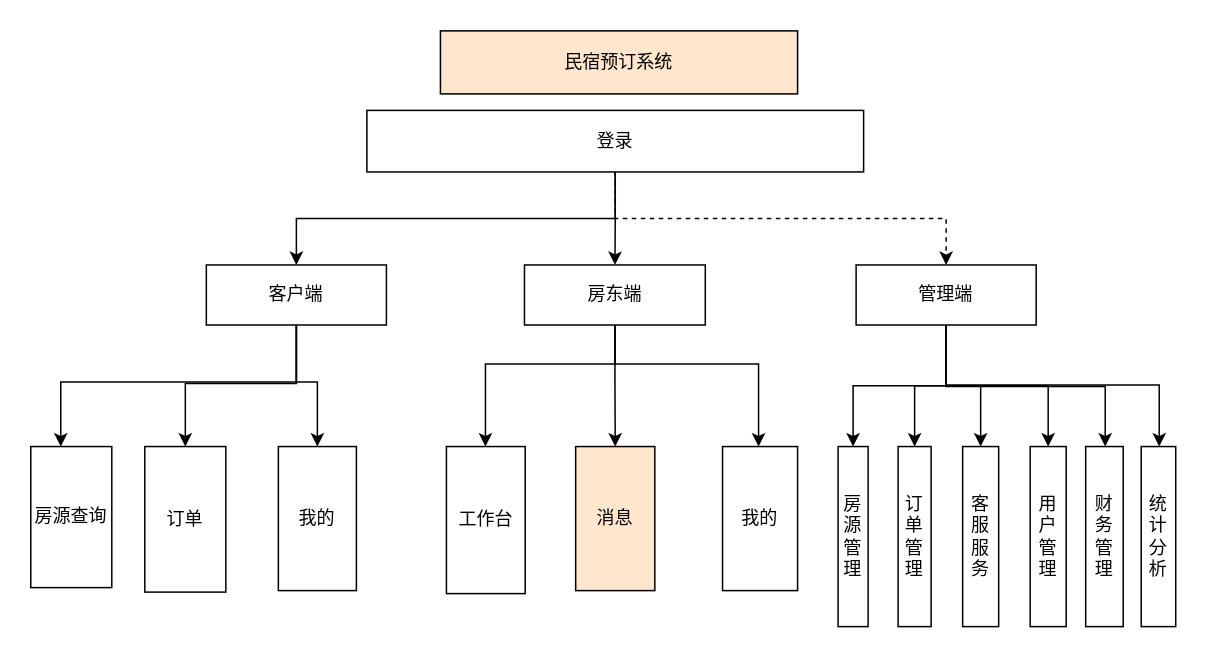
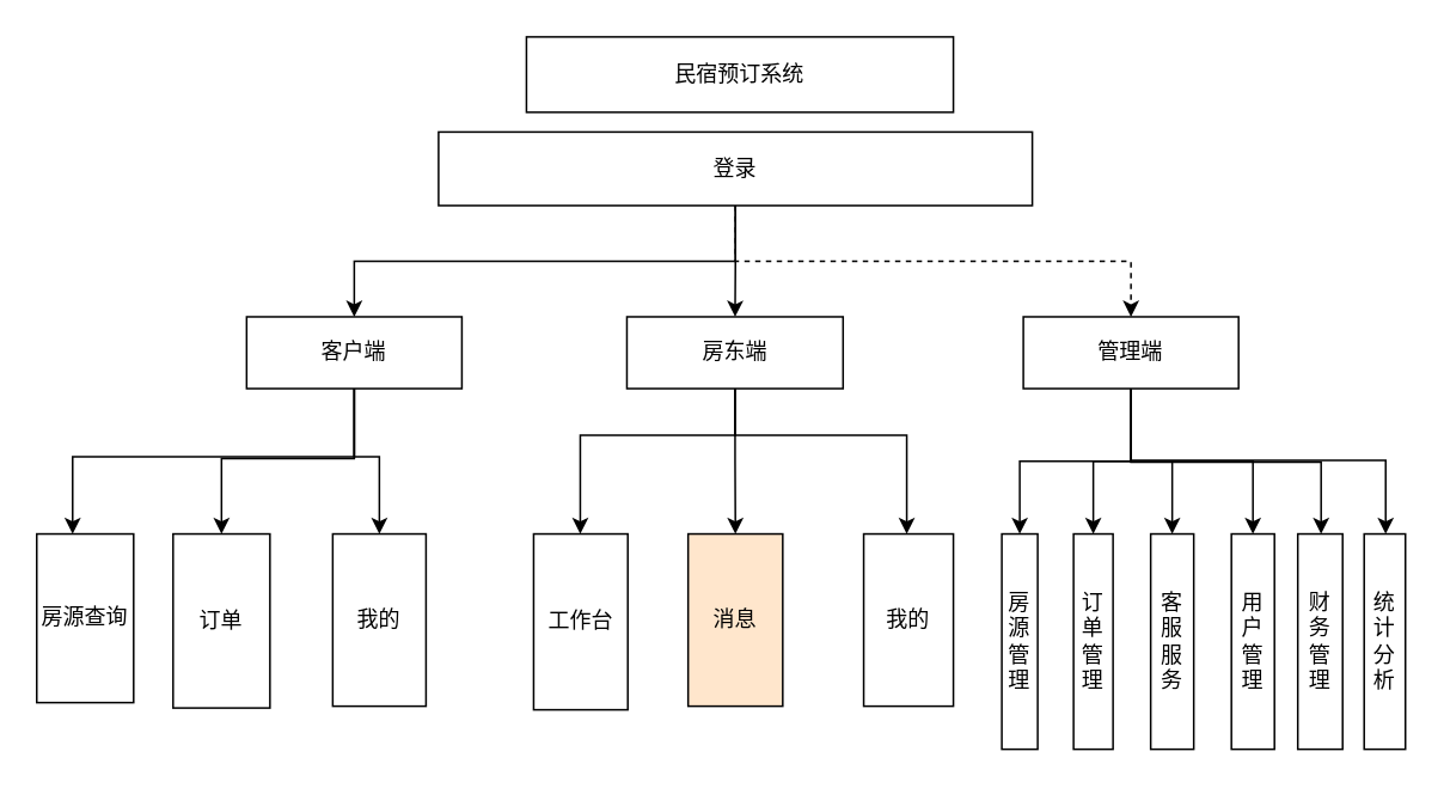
  <mxCell id="0" />
  <mxCell id="1" parent="0" />
  <mxCell id="2" style="edgeStyle=orthogonalEdgeStyle;rounded=0;orthogonalLoop=1;jettySize=auto;html=1;" edge="1" parent="1" source="5" target="13"><mxGeometry relative="1" as="geometry" /></mxCell>
  <mxCell id="3" style="edgeStyle=orthogonalEdgeStyle;rounded=0;orthogonalLoop=1;jettySize=auto;html=1;" edge="1" parent="1" source="5" target="9"><mxGeometry relative="1" as="geometry" /></mxCell>
  <mxCell id="4" style="edgeStyle=orthogonalEdgeStyle;rounded=0;orthogonalLoop=1;jettySize=auto;html=1;dashed=1;" edge="1" parent="1" source="5" target="20"><mxGeometry relative="1" as="geometry" /></mxCell>
  <mxCell id="5" value="登录" style="rounded=0;whiteSpace=wrap;html=1;fillColor=none;" vertex="1" parent="1"><mxGeometry x="244" y="73" width="331" height="41" as="geometry" /></mxCell>
  <mxCell id="6" style="edgeStyle=orthogonalEdgeStyle;rounded=0;orthogonalLoop=1;jettySize=auto;html=1;" edge="1" parent="1" source="9" target="21"><mxGeometry relative="1" as="geometry"><Array as="points"><mxPoint x="197" y="254" /><mxPoint x="40" y="254" /></Array></mxGeometry></mxCell>
  <mxCell id="7" style="edgeStyle=orthogonalEdgeStyle;rounded=0;orthogonalLoop=1;jettySize=auto;html=1;" edge="1" parent="1" source="9" target="23"><mxGeometry relative="1" as="geometry"><Array as="points"><mxPoint x="197" y="255" /><mxPoint x="123" y="255" /></Array></mxGeometry></mxCell>
  <mxCell id="8" style="edgeStyle=orthogonalEdgeStyle;rounded=0;orthogonalLoop=1;jettySize=auto;html=1;entryX=0;entryY=0.5;entryDx=0;entryDy=0;" edge="1" parent="1" source="9" target="22"><mxGeometry relative="1" as="geometry"><Array as="points"><mxPoint x="197" y="254" /><mxPoint x="211" y="254" /><mxPoint x="211" y="295" /></Array></mxGeometry></mxCell>
  <mxCell id="9" value="客户端" style="rounded=0;whiteSpace=wrap;html=1;" vertex="1" parent="1"><mxGeometry x="137" y="176" width="120" height="40" as="geometry" /></mxCell>
  <mxCell id="10" style="edgeStyle=orthogonalEdgeStyle;rounded=0;orthogonalLoop=1;jettySize=auto;html=1;" edge="1" parent="1" source="13" target="24"><mxGeometry relative="1" as="geometry"><Array as="points"><mxPoint x="410" y="242" /><mxPoint x="323" y="242" /></Array></mxGeometry></mxCell>
  <mxCell id="11" style="edgeStyle=orthogonalEdgeStyle;rounded=0;orthogonalLoop=1;jettySize=auto;html=1;" edge="1" parent="1" source="13" target="26"><mxGeometry relative="1" as="geometry" /></mxCell>
  <mxCell id="12" style="edgeStyle=orthogonalEdgeStyle;rounded=0;orthogonalLoop=1;jettySize=auto;html=1;" edge="1" parent="1" source="13" target="25"><mxGeometry relative="1" as="geometry"><Array as="points"><mxPoint x="410" y="242" /><mxPoint x="505" y="242" /></Array></mxGeometry></mxCell>
  <mxCell id="13" value="房东端" style="rounded=0;whiteSpace=wrap;html=1;" vertex="1" parent="1"><mxGeometry x="349" y="176" width="120.5" height="40" as="geometry" /></mxCell>
  <mxCell id="14" style="edgeStyle=orthogonalEdgeStyle;rounded=0;orthogonalLoop=1;jettySize=auto;html=1;" edge="1" parent="1" source="20" target="31"><mxGeometry relative="1" as="geometry" /></mxCell>
  <mxCell id="15" style="edgeStyle=orthogonalEdgeStyle;rounded=0;orthogonalLoop=1;jettySize=auto;html=1;" edge="1" parent="1" source="20" target="28"><mxGeometry relative="1" as="geometry" /></mxCell>
  <mxCell id="16" style="edgeStyle=orthogonalEdgeStyle;rounded=0;orthogonalLoop=1;jettySize=auto;html=1;" edge="1" parent="1" source="20" target="32"><mxGeometry relative="1" as="geometry" /></mxCell>
  <mxCell id="17" style="edgeStyle=orthogonalEdgeStyle;rounded=0;orthogonalLoop=1;jettySize=auto;html=1;" edge="1" parent="1" source="20" target="30"><mxGeometry relative="1" as="geometry" /></mxCell>
  <mxCell id="18" style="edgeStyle=orthogonalEdgeStyle;rounded=0;orthogonalLoop=1;jettySize=auto;html=1;" edge="1" parent="1" source="20" target="29"><mxGeometry relative="1" as="geometry"><Array as="points"><mxPoint x="630" y="257" /><mxPoint x="736" y="257" /></Array></mxGeometry></mxCell>
  <mxCell id="19" style="edgeStyle=orthogonalEdgeStyle;rounded=0;orthogonalLoop=1;jettySize=auto;html=1;" edge="1" parent="1" source="20" target="33"><mxGeometry relative="1" as="geometry"><Array as="points"><mxPoint x="630" y="256" /><mxPoint x="772" y="256" /></Array></mxGeometry></mxCell>
  <mxCell id="20" value="管理端" style="rounded=0;whiteSpace=wrap;html=1;" vertex="1" parent="1"><mxGeometry x="570" y="176" width="120" height="40" as="geometry" /></mxCell>
  <mxCell id="21" value="房源查询" style="rounded=0;whiteSpace=wrap;html=1;direction=south;" vertex="1" parent="1"><mxGeometry x="20" y="297" width="54" height="94" as="geometry" /></mxCell>
  <mxCell id="22" value="我的" style="rounded=0;whiteSpace=wrap;html=1;direction=south;" vertex="1" parent="1"><mxGeometry x="185" y="297" width="52" height="96" as="geometry" /></mxCell>
  <mxCell id="23" value="订单" style="rounded=0;whiteSpace=wrap;html=1;direction=south;" vertex="1" parent="1"><mxGeometry x="96" y="297" width="54" height="97" as="geometry" /></mxCell>
  <mxCell id="24" value="工作台" style="rounded=0;whiteSpace=wrap;html=1;direction=south;" vertex="1" parent="1"><mxGeometry x="297" y="297" width="52.5" height="98" as="geometry" /></mxCell>
  <mxCell id="25" value="我的" style="rounded=0;whiteSpace=wrap;html=1;direction=south;" vertex="1" parent="1"><mxGeometry x="481" y="297" width="50" height="96" as="geometry" /></mxCell>
  <mxCell id="26" value="消息" style="rounded=0;whiteSpace=wrap;html=1;direction=south;fillColor=#ffe6cc;" vertex="1" parent="1"><mxGeometry x="383.12" y="297" width="52.75" height="96" as="geometry" /></mxCell>
- <mxCell id="27" value="民宿预订系统" style="rounded=0;whiteSpace=wrap;html=1;fillColor=#ffe6cc;" vertex="1" parent="1"><mxGeometry x="293" y="20" width="238" height="42" as="geometry" /></mxCell>
+ <mxCell id="27" value="民宿预订系统" style="rounded=0;whiteSpace=wrap;html=1;" vertex="1" parent="1"><mxGeometry x="293" y="20" width="238" height="42" as="geometry" /></mxCell>
  <mxCell id="28" value="订单管理" style="rounded=0;whiteSpace=wrap;html=1;direction=south;" vertex="1" parent="1"><mxGeometry x="598" y="297" width="22" height="120" as="geometry" /></mxCell>
  <mxCell id="29" value="财务管理" style="rounded=0;whiteSpace=wrap;html=1;direction=south;" vertex="1" parent="1"><mxGeometry x="723" y="297" width="25" height="120" as="geometry" /></mxCell>
  <mxCell id="30" value="用户管理" style="rounded=0;whiteSpace=wrap;html=1;direction=south;" vertex="1" parent="1"><mxGeometry x="686" y="297" width="24" height="120" as="geometry" /></mxCell>
  <mxCell id="31" value="房源管理" style="rounded=0;whiteSpace=wrap;html=1;direction=south;" vertex="1" parent="1"><mxGeometry x="558" y="297" width="20" height="120" as="geometry" /></mxCell>
  <mxCell id="32" value="客服服务" style="rounded=0;whiteSpace=wrap;html=1;direction=south;" vertex="1" parent="1"><mxGeometry x="641" y="297" width="24" height="120" as="geometry" /></mxCell>
  <mxCell id="33" value="统计分析" style="rounded=0;whiteSpace=wrap;html=1;direction=south;" vertex="1" parent="1"><mxGeometry x="760" y="297" width="23" height="120" as="geometry" /></mxCell>
